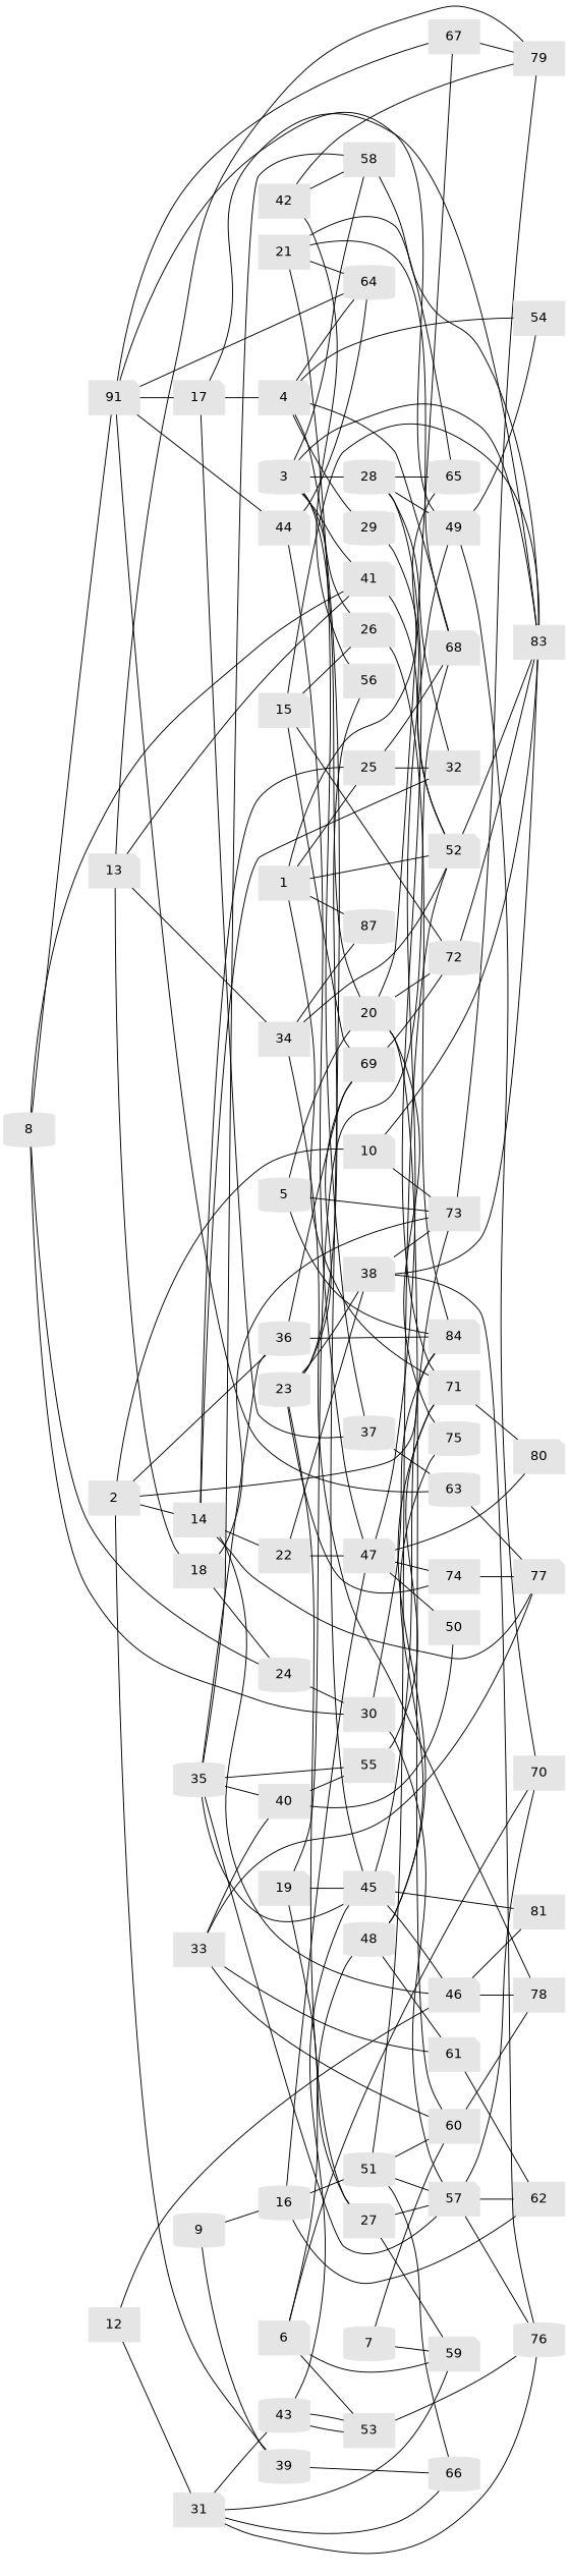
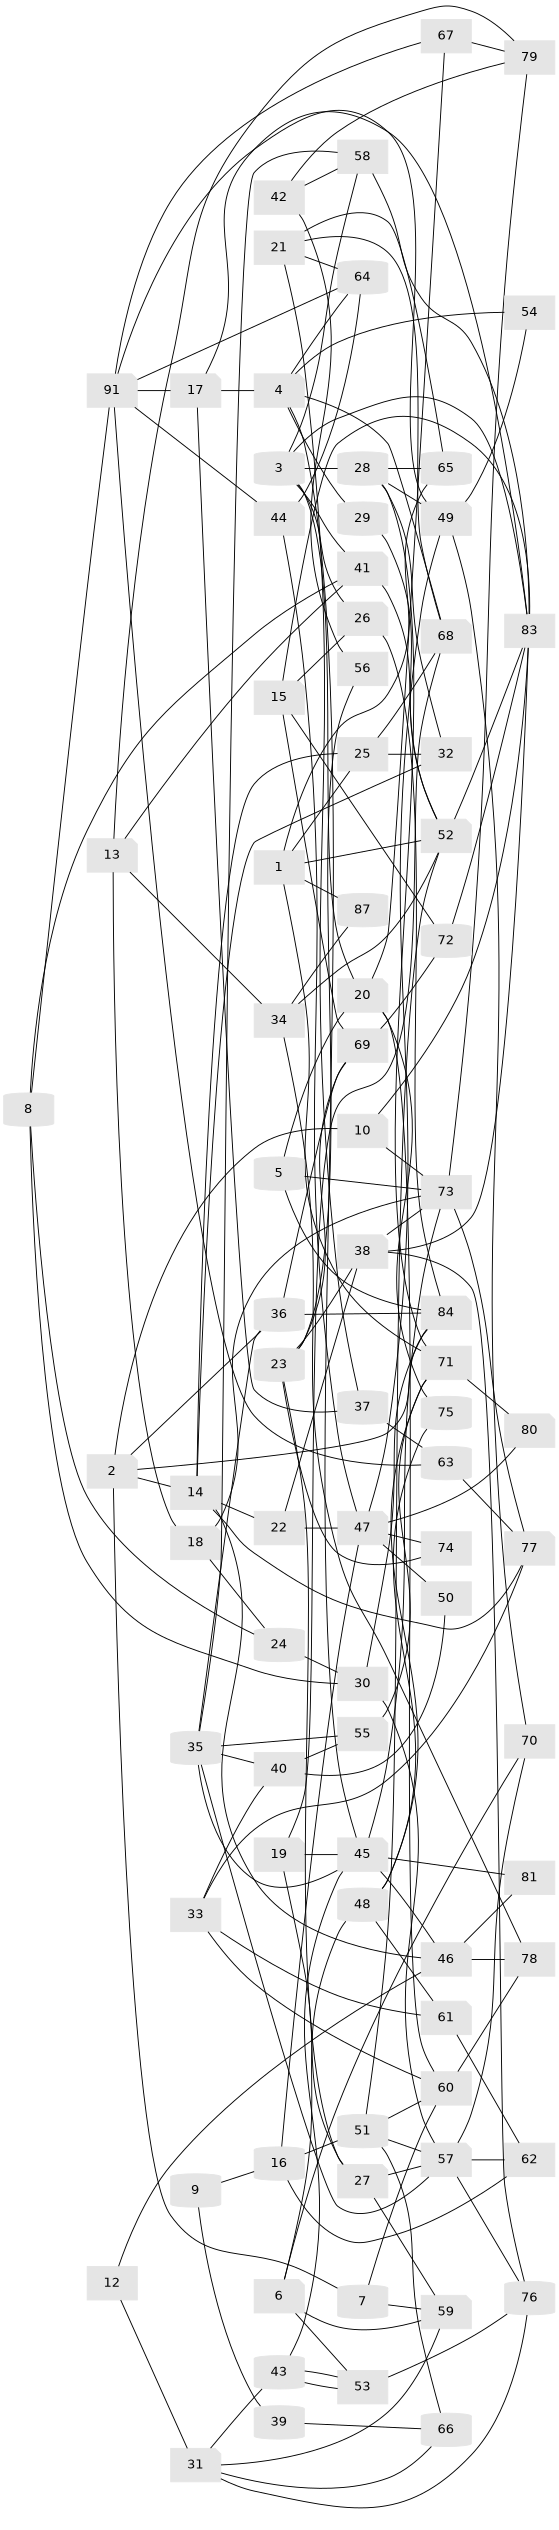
  graph {
    fontname="DejaVu Sans"
    rankdir=LR
    node [color=gray90 fontname="DejaVu Sans" shape=note style=filled]
    edge [fontname="DejaVu Sans"]
    1 [shape=box]
    25 [shape=box]
    52
    65 [shape=cylinder]
    71 [shape=box]
    n6 [label=87 shape=cylinder]
    68
    32 [shape=box]
    83 [shape=box]
    80
    2
    10
    14 [shape=box]
    36 [shape=cylinder]
    39 [shape=cylinder]
    84
    73 [shape=box]
    46
    22 [shape=box]
    77
    69 [shape=box]
    66 [shape=cylinder]
    3 [shape=cylinder]
    20
    26
    28 [shape=cylinder]
    41
    58 [shape=box]
    60 [shape=box]
    67 [shape=box]
    72 [shape=cylinder]
    75 [shape=cylinder]
    49
    29 [shape=cylinder]
    4
    45
    54 [shape=box]
    64 [shape=cylinder]
    81 [shape=box]
    5 [shape=cylinder]
    78 [shape=box]
    79 [shape=box]
    48 [shape=cylinder]
    6
    53 [shape=box]
    59
    70 [shape=box]
    61
    76 [shape=cylinder]
    7 [shape=cylinder]
    8 [shape=cylinder]
    n52 [label=91]
    24 [shape=cylinder]
    30 [shape=box]
    17
    44
    63 [shape=cylinder]
    57
    9 [shape=cylinder]
    16 [shape=cylinder]
    47
    51 [shape=cylinder]
    62 [shape=box]
    37 [shape=cylinder]
    12 [shape=box]
    31
    43 [shape=cylinder]
    13
    18
    34 [shape=box]
    38
    15
    74 [shape=box]
    50 [shape=box]
    19
    27
    21 [shape=box]
    23 [shape=cylinder]
    56 [shape=box]
    33 [shape=box]
    40 [shape=box]
    55
    35 [shape=cylinder]
    42 [shape=box]
    1 -- 25
    1 -- 52
    1 -- 65
    1 -- 71
    1 -- n6
    25 -- 68
    25 -- 32
    52 -- 83
    71 -- 80
    2 -- 10
    2 -- 14
    2 -- 36
-   2 -- 39
+   2 -- 7
    2 -- 84
    10 -- 83
    10 -- 73
    14 -- 25
    14 -- 32
    14 -- 46
    14 -- 22
    14 -- 77
    36 -- 84
    36 -- 69
    39 -- 66
-   74 -- 77
+   73 -- 77
    73 -- 79
    46 -- 81
    46 -- 78
    22 -- 47
    22 -- 38
    69 -- 72
    3 -- 83
    3 -- 20
    3 -- 26
    3 -- 28
    3 -- 41
    3 -- 58
    20 -- 60
    20 -- 67
-   20 -- 72
    20 -- 75
    26 -- 84
    28 -- 65
    28 -- 71
    28 -- 32
    28 -- 49
    41 -- 52
    58 -- 83
    60 -- 78
    67 -- 79
    72 -- 83
    49 -- 54
    49 -- 70
    29 -- 52
    4 -- 68
    4 -- 29
    4 -- 45
    4 -- 54
    4 -- 64
    45 -- 73
    45 -- 46
    45 -- 81
    5 -- 84
    5 -- 73
    5 -- 20
    48 -- 71
    48 -- 75
    48 -- 61
    6 -- 48
    6 -- 53
    6 -- 59
    6 -- 70
    53 -- 76
    61 -- 62
    7 -- 60
    7 -- 59
    8 -- 41
    8 -- n52
    8 -- 24
    8 -- 30
    n52 -- 67
    n52 -- 49
    n52 -- 64
    n52 -- 17
    n52 -- 44
    n52 -- 63
    24 -- 30
    30 -- 84
    30 -- 57
    17 -- 83
    17 -- 4
    17 -- 37
    44 -- 64
    44 -- 47
    63 -- 77
    57 -- 70
    57 -- 76
    57 -- 62
    9 -- 39
    9 -- 16
    16 -- 47
    16 -- 51
    16 -- 62
    47 -- 80
    47 -- 49
    47 -- 74
    47 -- 50
    51 -- 52
    51 -- 66
    51 -- 60
    51 -- 57
    37 -- 63
    12 -- 46
    12 -- 31
    31 -- 66
    31 -- 59
    31 -- 76
    31 -- 43
    43 -- 45
    43 -- 53
    43 -- 53
    13 -- 41
    13 -- 79
    13 -- 18
    13 -- 34
    18 -- 73
    18 -- 24
    34 -- 52
    34 -- n6
    34 -- 78
    38 -- 83
    38 -- 73
    38 -- 76
    15 -- 83
    15 -- 69
    15 -- 26
    15 -- 72
    19 -- 68
    19 -- 45
    19 -- 27
    27 -- 59
    27 -- 57
    21 -- 65
    21 -- 68
    21 -- 64
    21 -- 37
    23 -- 69
    23 -- 38
    23 -- 74
    23 -- 27
    23 -- 56
    33 -- 77
    33 -- 60
    33 -- 61
    33 -- 40
    40 -- 50
    40 -- 55
    55 -- 71
    35 -- 36
    35 -- 58
    35 -- 45
    35 -- 57
    35 -- 40
    35 -- 55
    42 -- 58
    42 -- 79
    42 -- 56
  }
